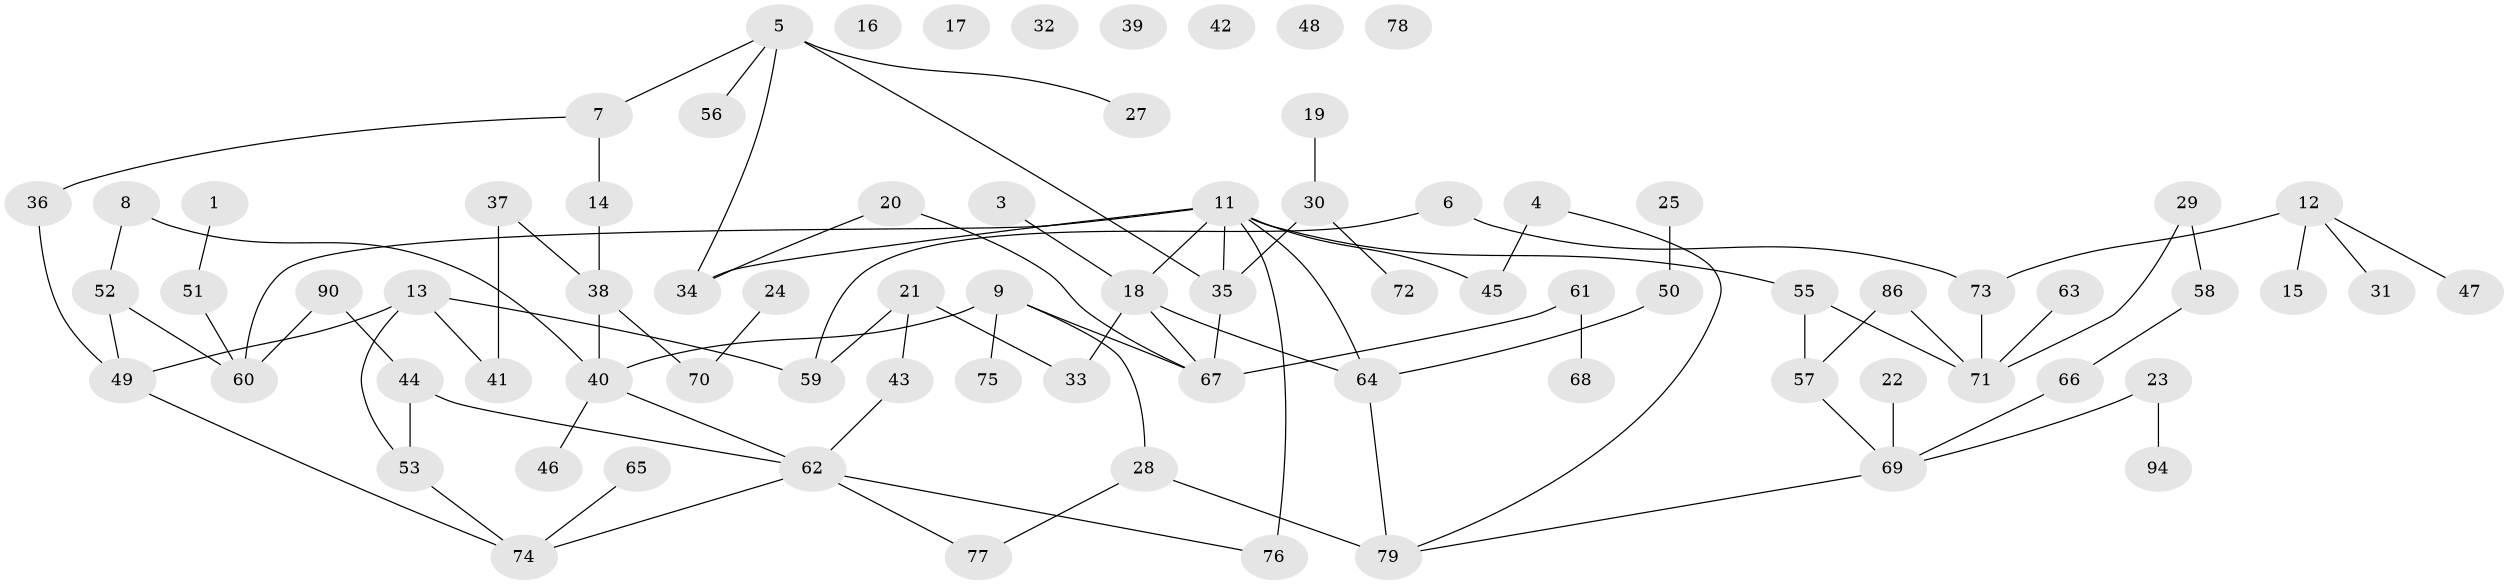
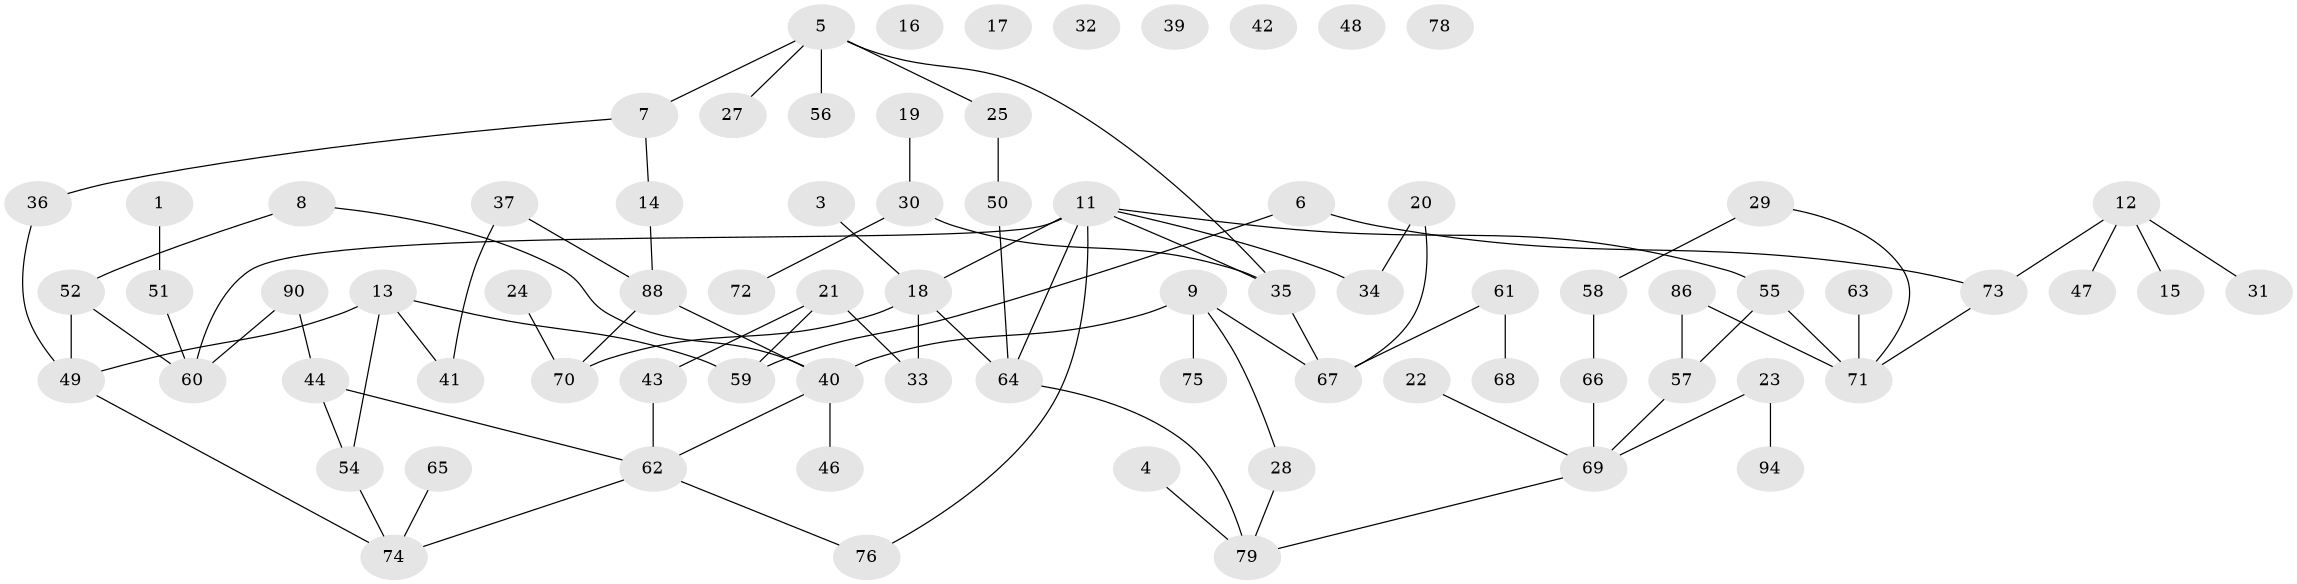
  graph {
    node [color=gray90 style=filled]
    1
    51
    60
    3
    18
    64
    33
    70
    4
-   45
    79
    5
    7
    27
    34
    35
    56
    14
    36
    67
    6
    59
    73
    71
-   38
+   38 [label=88]
    49
    8
    40
    52
    46
    62
    9
    28
    75
-   77
    n36 [label=90]
    44
-   53
+   53 [label=54]
    11
    55
    76
    57
    12
    15
    31
    47
    13
    41
    74
    16
    17
    19
    30
    72
    20
    21
    43
    22
    69
    23
    n61 [label=94]
    24
    25
    50
    n65 [label=86]
    29
    58
    66
    32
    37
    39
    42
    48
    61
    68
    63
    65
    78
    1 -- 51
    51 -- 60
    3 -- 18
    18 -- 64
    18 -- 33
-   18 -- 67
+   18 -- 70
    64 -- 79
-   4 -- 45
    4 -- 79
    5 -- 7
    5 -- 27
-   5 -- 34
+   5 -- 25
    5 -- 35
    5 -- 56
    7 -- 14
    7 -- 36
    35 -- 67
    14 -- 38
    36 -- 49
    6 -- 59
    6 -- 73
    73 -- 71
    38 -- 70
    38 -- 40
    49 -- 74
    8 -- 40
    8 -- 52
    40 -- 46
    40 -- 62
    52 -- 60
    52 -- 49
-   62 -- 77
    62 -- 76
    62 -- 74
    9 -- 67
    9 -- 40
    9 -- 28
    9 -- 75
    28 -- 79
-   28 -- 77
    n36 -- 60
    n36 -- 44
    44 -- 62
    44 -- 53
    53 -- 74
    11 -- 60
    11 -- 18
    11 -- 64
-   11 -- 45
    11 -- 34
    11 -- 35
    11 -- 55
    11 -- 76
    55 -- 71
    55 -- 57
    57 -- 69
    12 -- 73
    12 -- 15
    12 -- 31
    12 -- 47
    13 -- 59
    13 -- 49
    13 -- 53
    13 -- 41
    19 -- 30
    30 -- 35
    30 -- 72
    20 -- 34
    20 -- 67
    21 -- 33
    21 -- 59
    21 -- 43
    43 -- 62
    22 -- 69
    69 -- 79
    23 -- 69
    23 -- n61
    24 -- 70
    25 -- 50
    50 -- 64
    n65 -- 71
    n65 -- 57
    29 -- 71
    29 -- 58
    58 -- 66
    66 -- 69
    37 -- 38
    37 -- 41
    61 -- 67
    61 -- 68
    63 -- 71
    65 -- 74
  }
